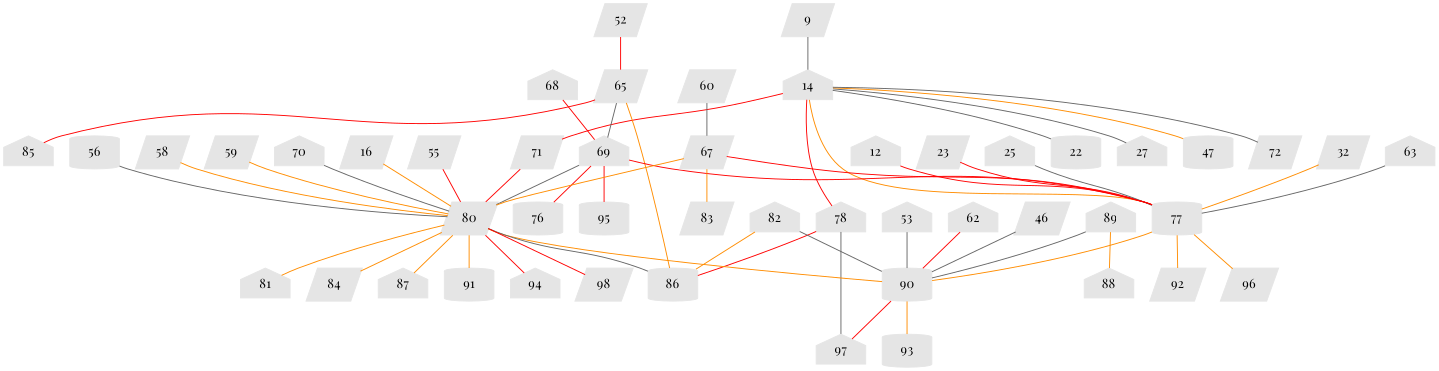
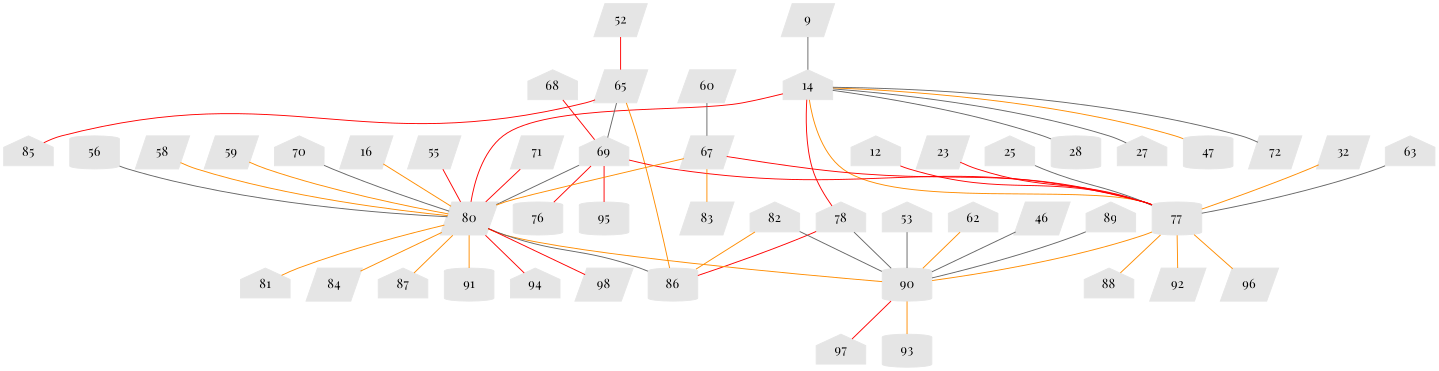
  graph {
    fontname="Playfair Display"
    node [color=gray90 fontname="Playfair Display" shape=parallelogram style=filled]
    edge [color=darkorange fontname="Playfair Display"]
    14 [shape=house super="+1"]
    77 [shape=cylinder super="+4+8"]
-   22 [shape=cylinder]
+   22 [shape=cylinder label=28]
    27 [shape=house]
    47 [shape=cylinder]
    72
    78 [shape=house super="+36+45"]
    80 [super="+48+74+79+11+64"]
    9
    90 [shape=cylinder super="+19+31+37+41+42"]
    88 [shape=house]
    92
    96
    12 [shape=house]
    86 [shape=cylinder super="+5+26"]
    81 [shape=house super="+38+57"]
    84
    87 [shape=house super="+75"]
    91 [shape=cylinder]
    94 [shape=house super="+28"]
    98
    16
    23
    25 [shape=house]
    32
    93 [shape=cylinder]
    97 [shape=house super="+73"]
    46
    65 [super="+61+20"]
    69 [shape=house super="+51+54+24+66"]
    85 [shape=house]
    52
    53 [shape=house]
    55 [super="+44"]
    56 [shape=cylinder]
    58
    59
    67 [super="+49"]
    83
    60
    62 [shape=house]
    63 [shape=house]
    76 [shape=cylinder]
    95 [shape=cylinder super="+17"]
    68 [shape=house]
    70 [shape=house]
    71
    82 [shape=house]
    89 [shape=house]
    14 -- 77 [weight=5]
    14 -- 22 [color=gray40]
    14 -- 27 [color=gray40]
    14 -- 47
    14 -- 72 [color=gray40]
    14 -- 78 [color=red]
-   14 -- 71 [color=red weight=4]
+   14 -- 80 [color=red weight=4]
    77 -- 90 [weight=3]
-   89 -- 88
+   77 -- 88
    77 -- 92
    77 -- 96
-   78 -- 97 [color=gray40]
+   78 -- 90 [color=gray40]
    78 -- 86 [color=red]
    80 -- 90 [weight=4]
    80 -- 86 [color=gray40 weight=2]
    80 -- 81
    80 -- 84
    80 -- 87 [weight=2]
    80 -- 91
    80 -- 94 [color=red]
    80 -- 98 [color=red]
    9 -- 14 [color=gray40]
    90 -- 93
    90 -- 97 [color=red]
    12 -- 77 [color=red]
    16 -- 80
    23 -- 77 [color=red]
    25 -- 77 [color=gray40 weight=2]
    32 -- 77
    46 -- 90 [color=gray40]
    65 -- 86 [weight=2]
    65 -- 69 [color=gray40 weight=2]
    65 -- 85 [color=red]
    69 -- 77 [color=red weight=4]
    69 -- 80 [color=gray40 weight=3]
    69 -- 76 [color=red]
    69 -- 95 [color=red]
    52 -- 65 [color=red]
    53 -- 90 [color=gray40]
    55 -- 80 [color=red]
    56 -- 80 [color=gray40]
    58 -- 80
    59 -- 80
    67 -- 77 [color=red weight=2]
    67 -- 80 [weight=2]
    67 -- 83
    60 -- 67 [color=gray40]
-   62 -- 90 [color=red]
+   62 -- 90
    63 -- 77 [color=gray40]
    68 -- 69 [color=red]
    70 -- 80 [color=gray40]
    71 -- 80 [color=red]
    82 -- 90 [color=gray40]
    82 -- 86
    89 -- 90 [color=gray40]
  }
